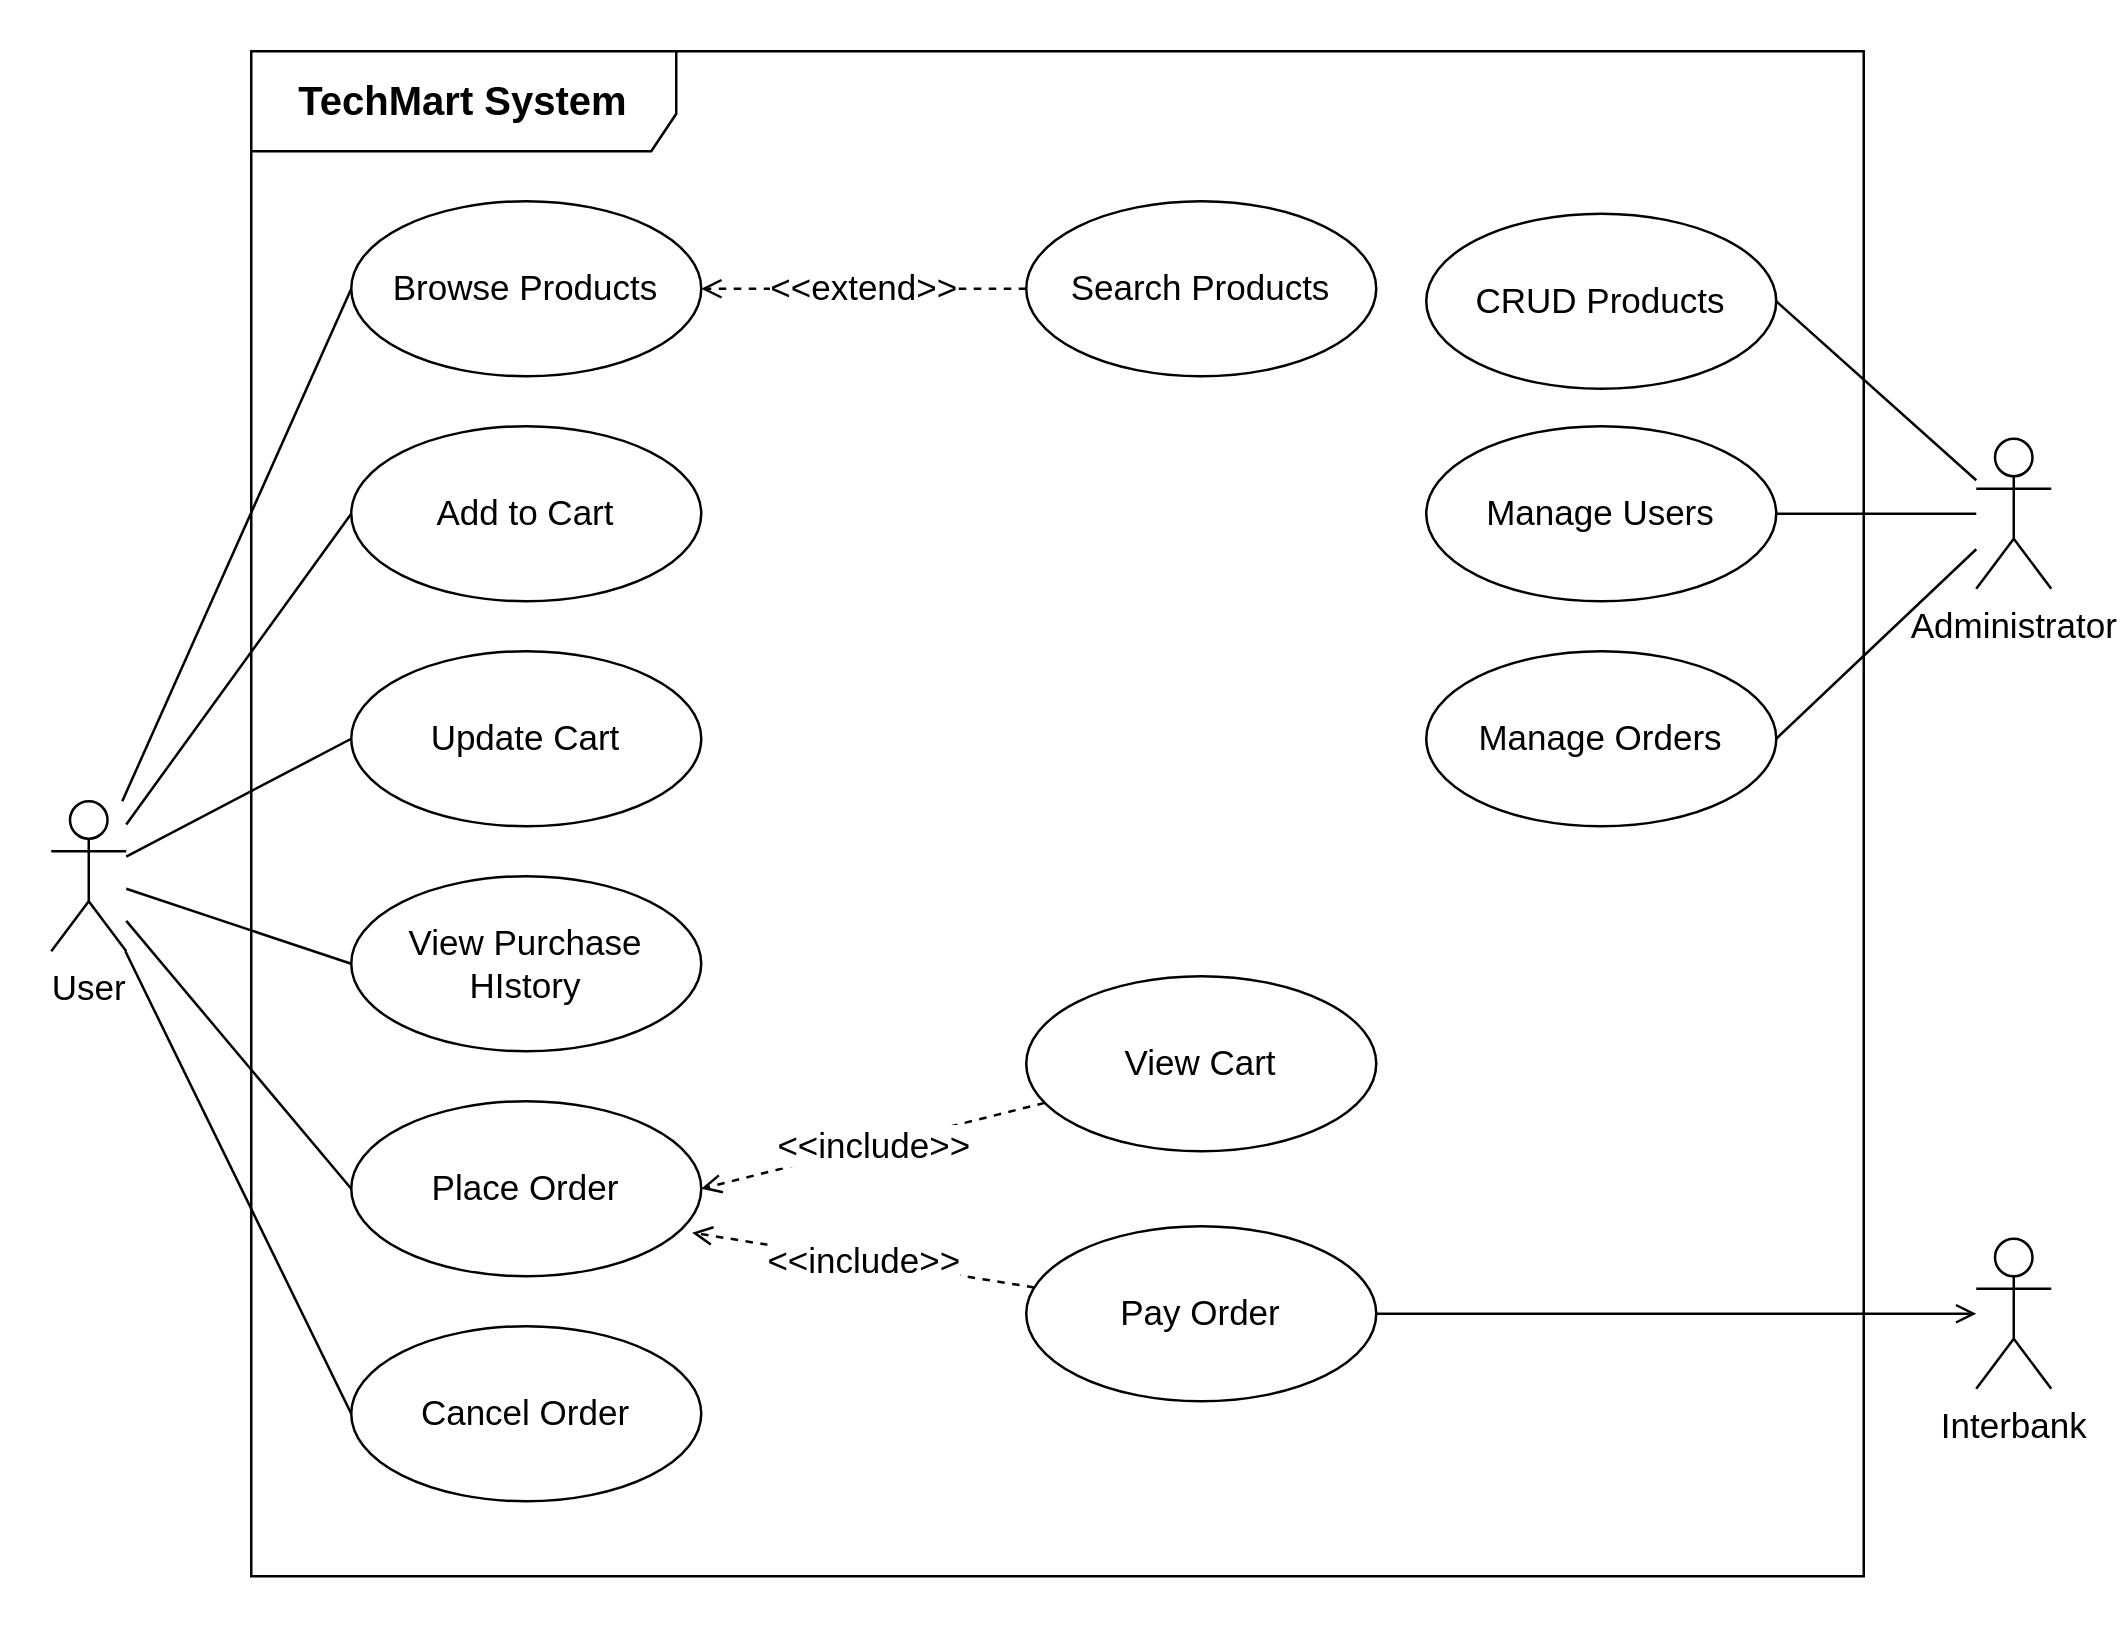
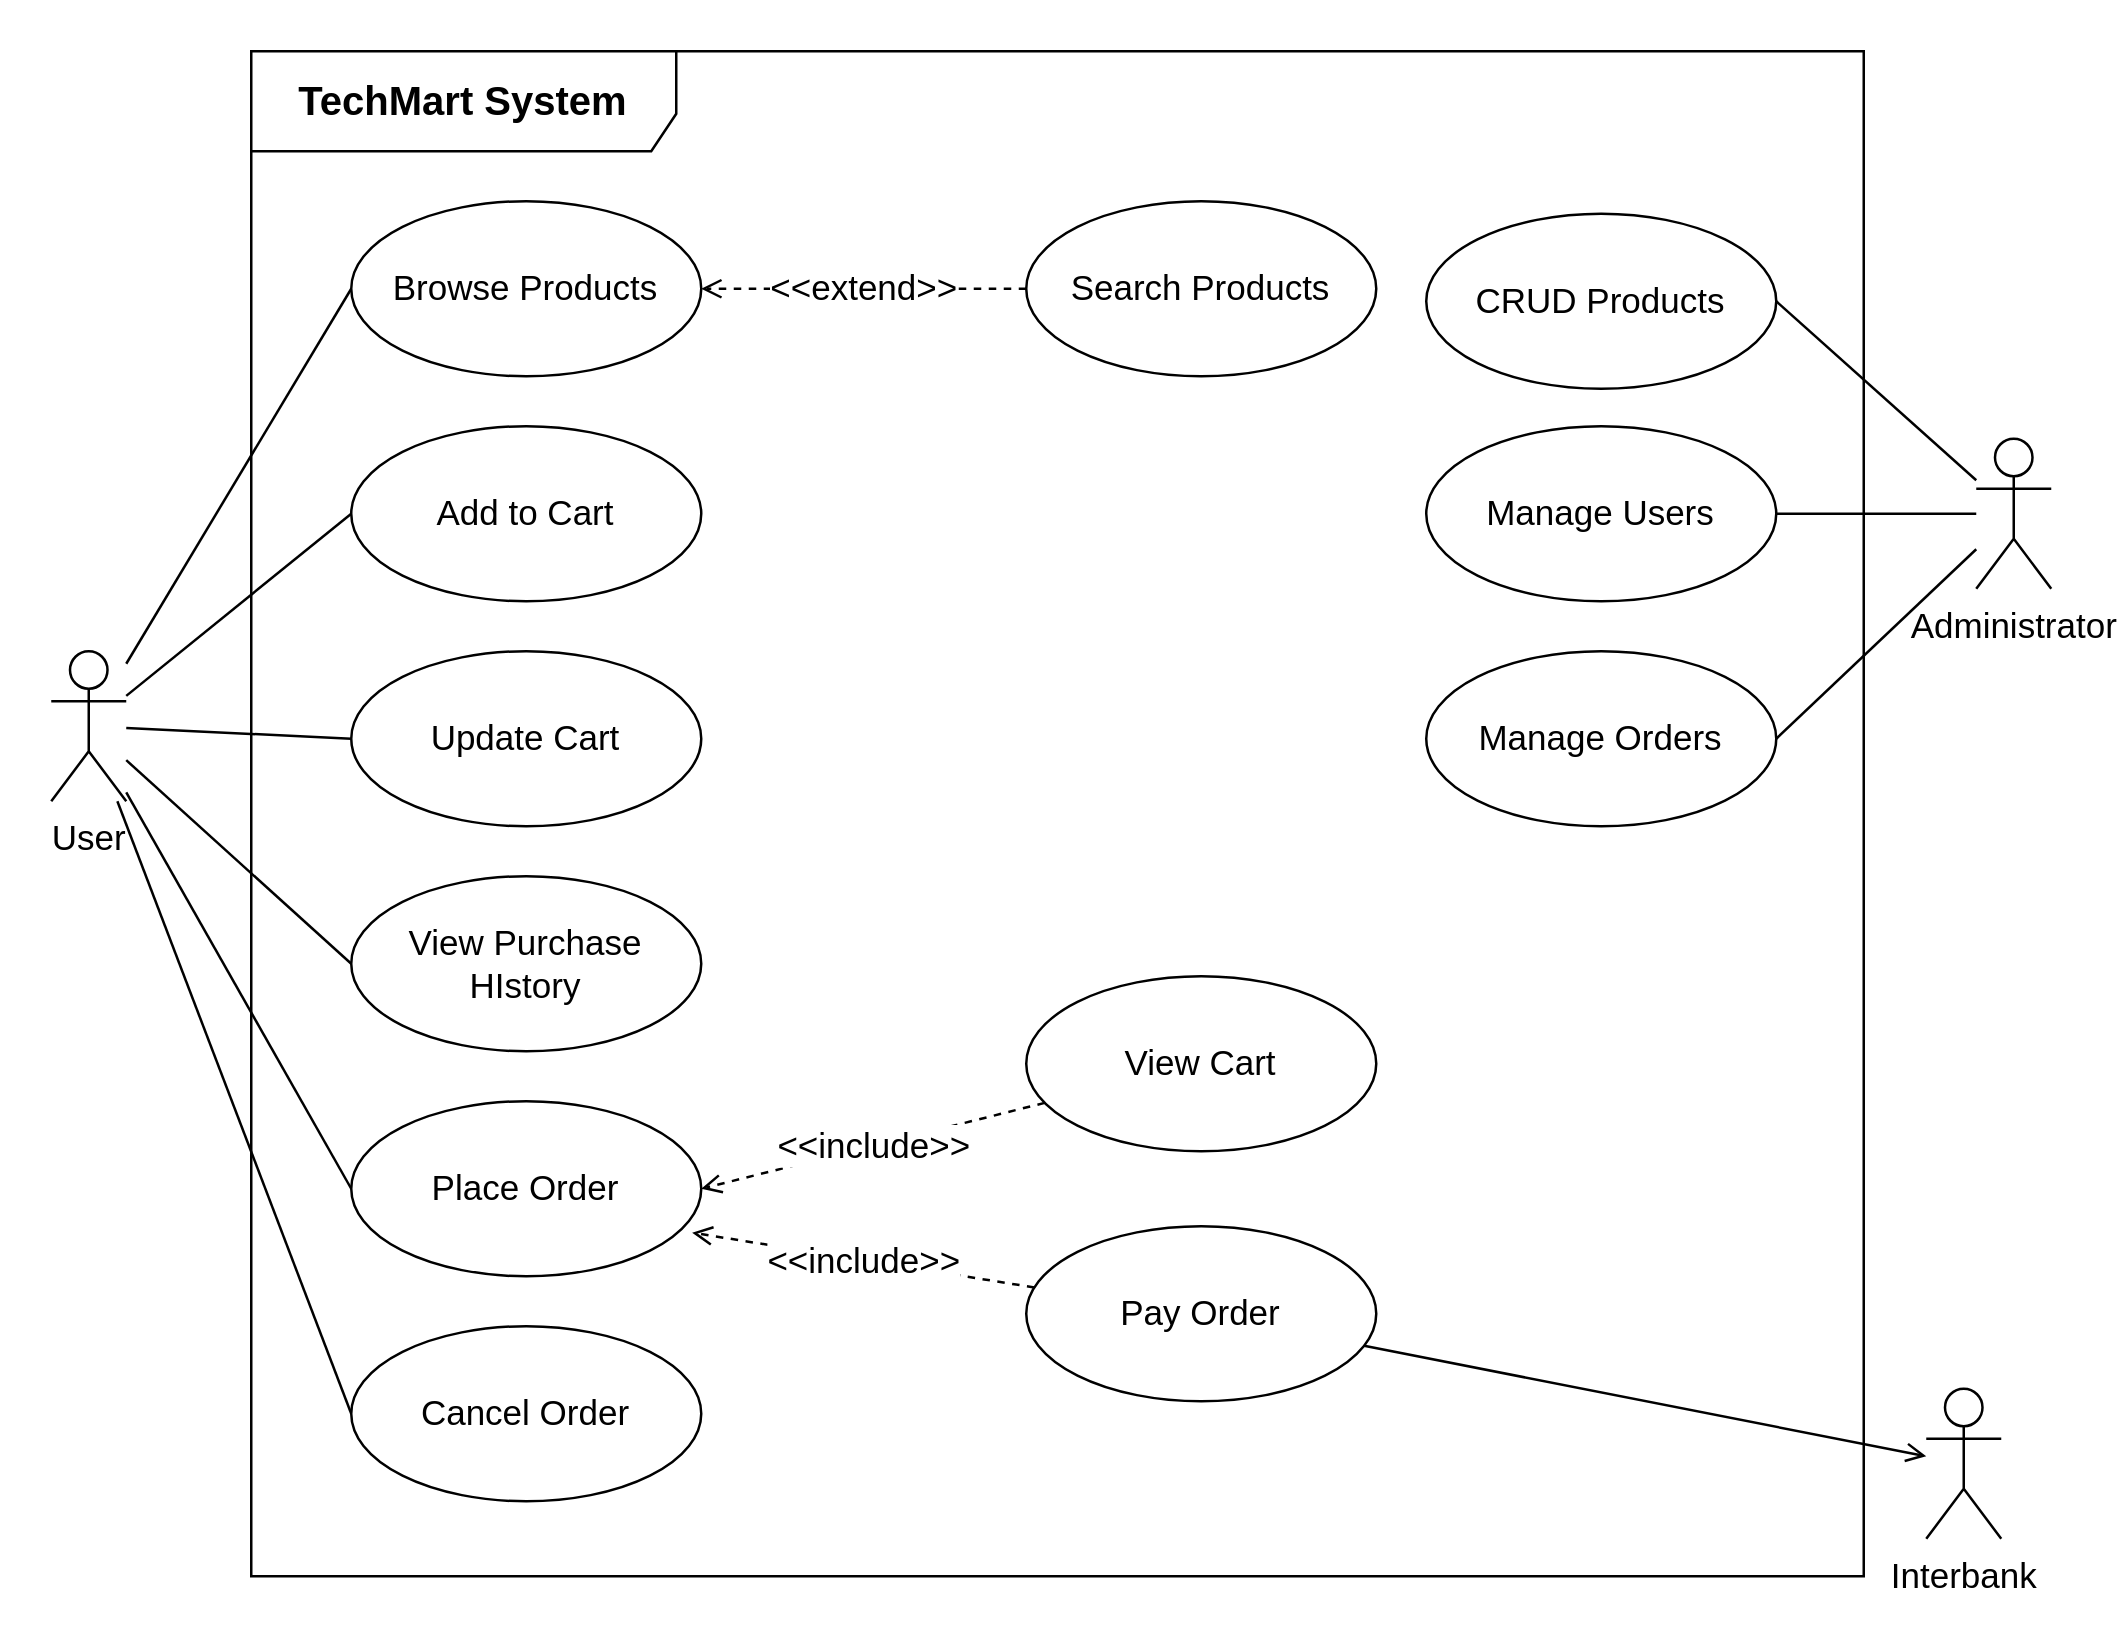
  <mxCell id="0" />
  <mxCell id="1" parent="0" />
  <mxCell id="2" style="rounded=0;orthogonalLoop=1;jettySize=auto;html=1;entryX=0;entryY=0.5;entryDx=0;entryDy=0;endArrow=none;endFill=0;fontSize=14;" edge="1" parent="1" source="8" target="12"><mxGeometry relative="1" as="geometry" /></mxCell>
  <mxCell id="3" style="edgeStyle=none;rounded=0;orthogonalLoop=1;jettySize=auto;html=1;entryX=0;entryY=0.5;entryDx=0;entryDy=0;endArrow=none;endFill=0;fontSize=14;" edge="1" parent="1" source="8" target="9"><mxGeometry relative="1" as="geometry" /></mxCell>
  <mxCell id="4" style="edgeStyle=none;rounded=0;orthogonalLoop=1;jettySize=auto;html=1;entryX=0;entryY=0.5;entryDx=0;entryDy=0;endArrow=none;endFill=0;fontSize=14;" edge="1" parent="1" source="8" target="13"><mxGeometry relative="1" as="geometry" /></mxCell>
  <mxCell id="5" style="edgeStyle=none;rounded=0;orthogonalLoop=1;jettySize=auto;html=1;entryX=0;entryY=0.5;entryDx=0;entryDy=0;endArrow=none;endFill=0;fontSize=14;" edge="1" parent="1" source="8" target="14"><mxGeometry relative="1" as="geometry" /></mxCell>
  <mxCell id="6" style="edgeStyle=none;rounded=0;orthogonalLoop=1;jettySize=auto;html=1;entryX=0;entryY=0.5;entryDx=0;entryDy=0;endArrow=none;endFill=0;fontSize=14;" edge="1" parent="1" source="8" target="15"><mxGeometry relative="1" as="geometry" /></mxCell>
  <mxCell id="7" style="edgeStyle=none;rounded=0;orthogonalLoop=1;jettySize=auto;html=1;entryX=0;entryY=0.5;entryDx=0;entryDy=0;endArrow=none;endFill=0;fontSize=14;" edge="1" parent="1" source="8" target="16"><mxGeometry relative="1" as="geometry" /></mxCell>
- <mxCell id="8" value="User" style="shape=umlActor;verticalLabelPosition=bottom;verticalAlign=top;html=1;outlineConnect=0;fontSize=14;" vertex="1" parent="1"><mxGeometry x="20" y="320" width="30" height="60" as="geometry" /></mxCell>
+ <mxCell id="8" value="User" style="shape=umlActor;verticalLabelPosition=bottom;verticalAlign=top;html=1;outlineConnect=0;fontSize=14;" vertex="1" parent="1"><mxGeometry x="20" y="260" width="30" height="60" as="geometry" /></mxCell>
  <mxCell id="9" value="Browse Products" style="ellipse;whiteSpace=wrap;html=1;fontSize=14;" vertex="1" parent="1"><mxGeometry x="140" y="80" width="140" height="70" as="geometry" /></mxCell>
  <mxCell id="10" value="&amp;lt;&amp;lt;extend&amp;gt;&amp;gt;" style="edgeStyle=orthogonalEdgeStyle;rounded=0;orthogonalLoop=1;jettySize=auto;html=1;entryX=1;entryY=0.5;entryDx=0;entryDy=0;dashed=1;endArrow=open;endFill=0;fontSize=14;" edge="1" parent="1" source="11" target="9"><mxGeometry relative="1" as="geometry" /></mxCell>
  <mxCell id="11" value="Search Products" style="ellipse;whiteSpace=wrap;html=1;fontSize=14;" vertex="1" parent="1"><mxGeometry x="410" y="80" width="140" height="70" as="geometry" /></mxCell>
  <mxCell id="12" value="Add to Cart" style="ellipse;whiteSpace=wrap;html=1;fontSize=14;" vertex="1" parent="1"><mxGeometry x="140" y="170" width="140" height="70" as="geometry" /></mxCell>
  <mxCell id="13" value="Update Cart" style="ellipse;whiteSpace=wrap;html=1;fontSize=14;" vertex="1" parent="1"><mxGeometry x="140" y="260" width="140" height="70" as="geometry" /></mxCell>
  <mxCell id="14" value="View Purchase HIstory" style="ellipse;whiteSpace=wrap;html=1;fontSize=14;" vertex="1" parent="1"><mxGeometry x="140" y="350" width="140" height="70" as="geometry" /></mxCell>
  <mxCell id="15" value="Place Order" style="ellipse;whiteSpace=wrap;html=1;fontSize=14;" vertex="1" parent="1"><mxGeometry x="140" y="440" width="140" height="70" as="geometry" /></mxCell>
  <mxCell id="16" value="Cancel Order" style="ellipse;whiteSpace=wrap;html=1;fontSize=14;" vertex="1" parent="1"><mxGeometry x="140" y="530" width="140" height="70" as="geometry" /></mxCell>
  <mxCell id="17" value="&amp;lt;&amp;lt;include&amp;gt;&amp;gt;" style="edgeStyle=none;rounded=0;orthogonalLoop=1;jettySize=auto;html=1;entryX=1;entryY=0.5;entryDx=0;entryDy=0;dashed=1;endArrow=open;endFill=0;fontSize=14;" edge="1" parent="1" source="18" target="15"><mxGeometry relative="1" as="geometry" /></mxCell>
  <mxCell id="18" value="View Cart" style="ellipse;whiteSpace=wrap;html=1;fontSize=14;" vertex="1" parent="1"><mxGeometry x="410" y="390" width="140" height="70" as="geometry" /></mxCell>
  <mxCell id="19" value="&amp;lt;&amp;lt;include&amp;gt;&amp;gt;" style="edgeStyle=none;rounded=0;orthogonalLoop=1;jettySize=auto;html=1;entryX=0.974;entryY=0.751;entryDx=0;entryDy=0;entryPerimeter=0;dashed=1;endArrow=open;endFill=0;fontSize=14;" edge="1" parent="1" source="21" target="15"><mxGeometry relative="1" as="geometry" /></mxCell>
  <mxCell id="20" style="edgeStyle=none;rounded=0;orthogonalLoop=1;jettySize=auto;html=1;endArrow=open;endFill=0;fontSize=14;" edge="1" parent="1" source="21" target="22"><mxGeometry relative="1" as="geometry" /></mxCell>
  <mxCell id="21" value="Pay Order" style="ellipse;whiteSpace=wrap;html=1;fontSize=14;" vertex="1" parent="1"><mxGeometry x="410" y="490" width="140" height="70" as="geometry" /></mxCell>
- <mxCell id="22" value="Interbank" style="shape=umlActor;verticalLabelPosition=bottom;verticalAlign=top;html=1;fontSize=14;" vertex="1" parent="1"><mxGeometry x="790" y="495" width="30" height="60" as="geometry" /></mxCell>
+ <mxCell id="22" value="Interbank" style="shape=umlActor;verticalLabelPosition=bottom;verticalAlign=top;html=1;fontSize=14;" vertex="1" parent="1"><mxGeometry x="770" y="555" width="30" height="60" as="geometry" /></mxCell>
  <mxCell id="23" style="edgeStyle=none;rounded=0;orthogonalLoop=1;jettySize=auto;html=1;entryX=1;entryY=0.5;entryDx=0;entryDy=0;endArrow=none;endFill=0;fontSize=14;" edge="1" parent="1" source="26" target="27"><mxGeometry relative="1" as="geometry" /></mxCell>
  <mxCell id="24" style="edgeStyle=none;rounded=0;orthogonalLoop=1;jettySize=auto;html=1;entryX=1;entryY=0.5;entryDx=0;entryDy=0;endArrow=none;endFill=0;fontSize=14;" edge="1" parent="1" source="26" target="28"><mxGeometry relative="1" as="geometry" /></mxCell>
  <mxCell id="25" style="edgeStyle=none;rounded=0;orthogonalLoop=1;jettySize=auto;html=1;entryX=1;entryY=0.5;entryDx=0;entryDy=0;endArrow=none;endFill=0;fontSize=14;" edge="1" parent="1" source="26" target="29"><mxGeometry relative="1" as="geometry" /></mxCell>
  <mxCell id="26" value="Administrator" style="shape=umlActor;verticalLabelPosition=bottom;verticalAlign=top;html=1;fontSize=14;" vertex="1" parent="1"><mxGeometry x="790" y="175" width="30" height="60" as="geometry" /></mxCell>
  <mxCell id="27" value="CRUD Products" style="ellipse;whiteSpace=wrap;html=1;fontSize=14;" vertex="1" parent="1"><mxGeometry x="570" y="85" width="140" height="70" as="geometry" /></mxCell>
  <mxCell id="28" value="Manage Users" style="ellipse;whiteSpace=wrap;html=1;fontSize=14;" vertex="1" parent="1"><mxGeometry x="570" y="170" width="140" height="70" as="geometry" /></mxCell>
  <mxCell id="29" value="Manage Orders" style="ellipse;whiteSpace=wrap;html=1;fontSize=14;" vertex="1" parent="1"><mxGeometry x="570" y="260" width="140" height="70" as="geometry" /></mxCell>
  <mxCell id="30" value="TechMart System" style="shape=umlFrame;whiteSpace=wrap;html=1;fontSize=16;width=170;height=40;fontStyle=1" vertex="1" parent="1"><mxGeometry x="100" y="20" width="645" height="610" as="geometry" /></mxCell>
